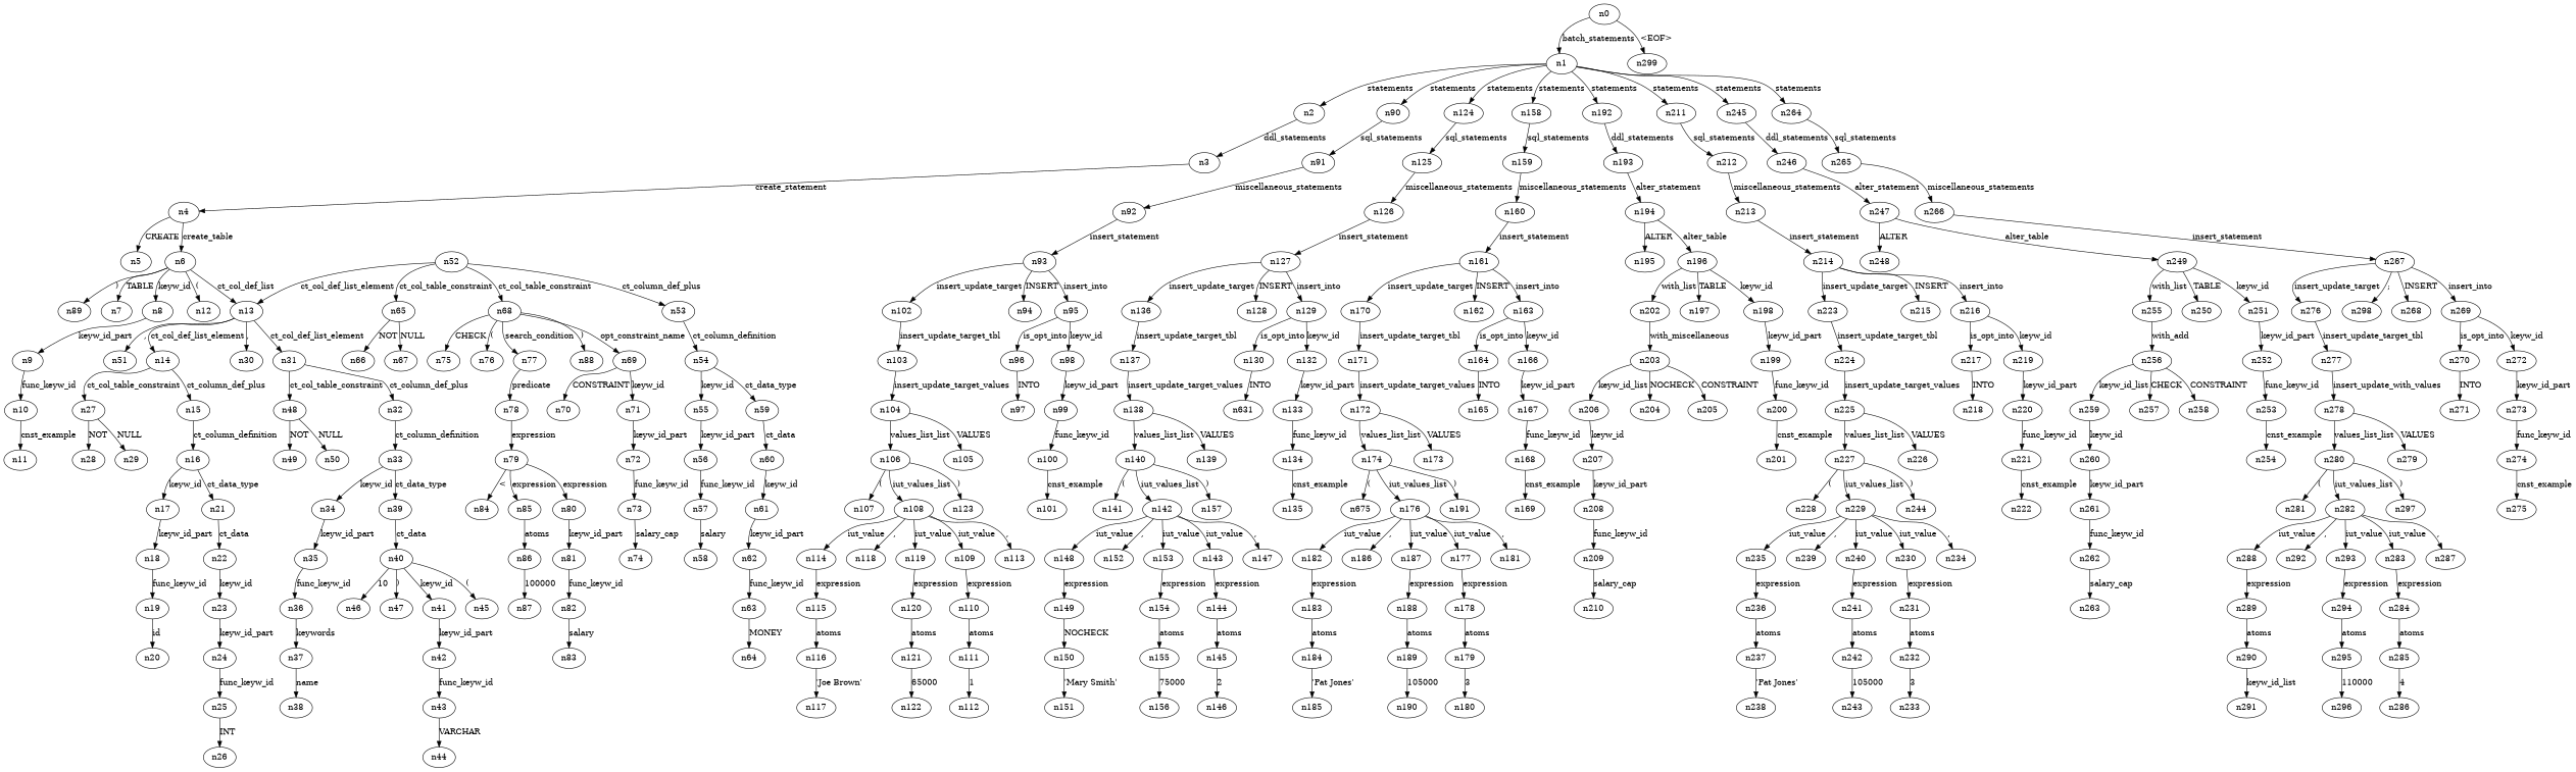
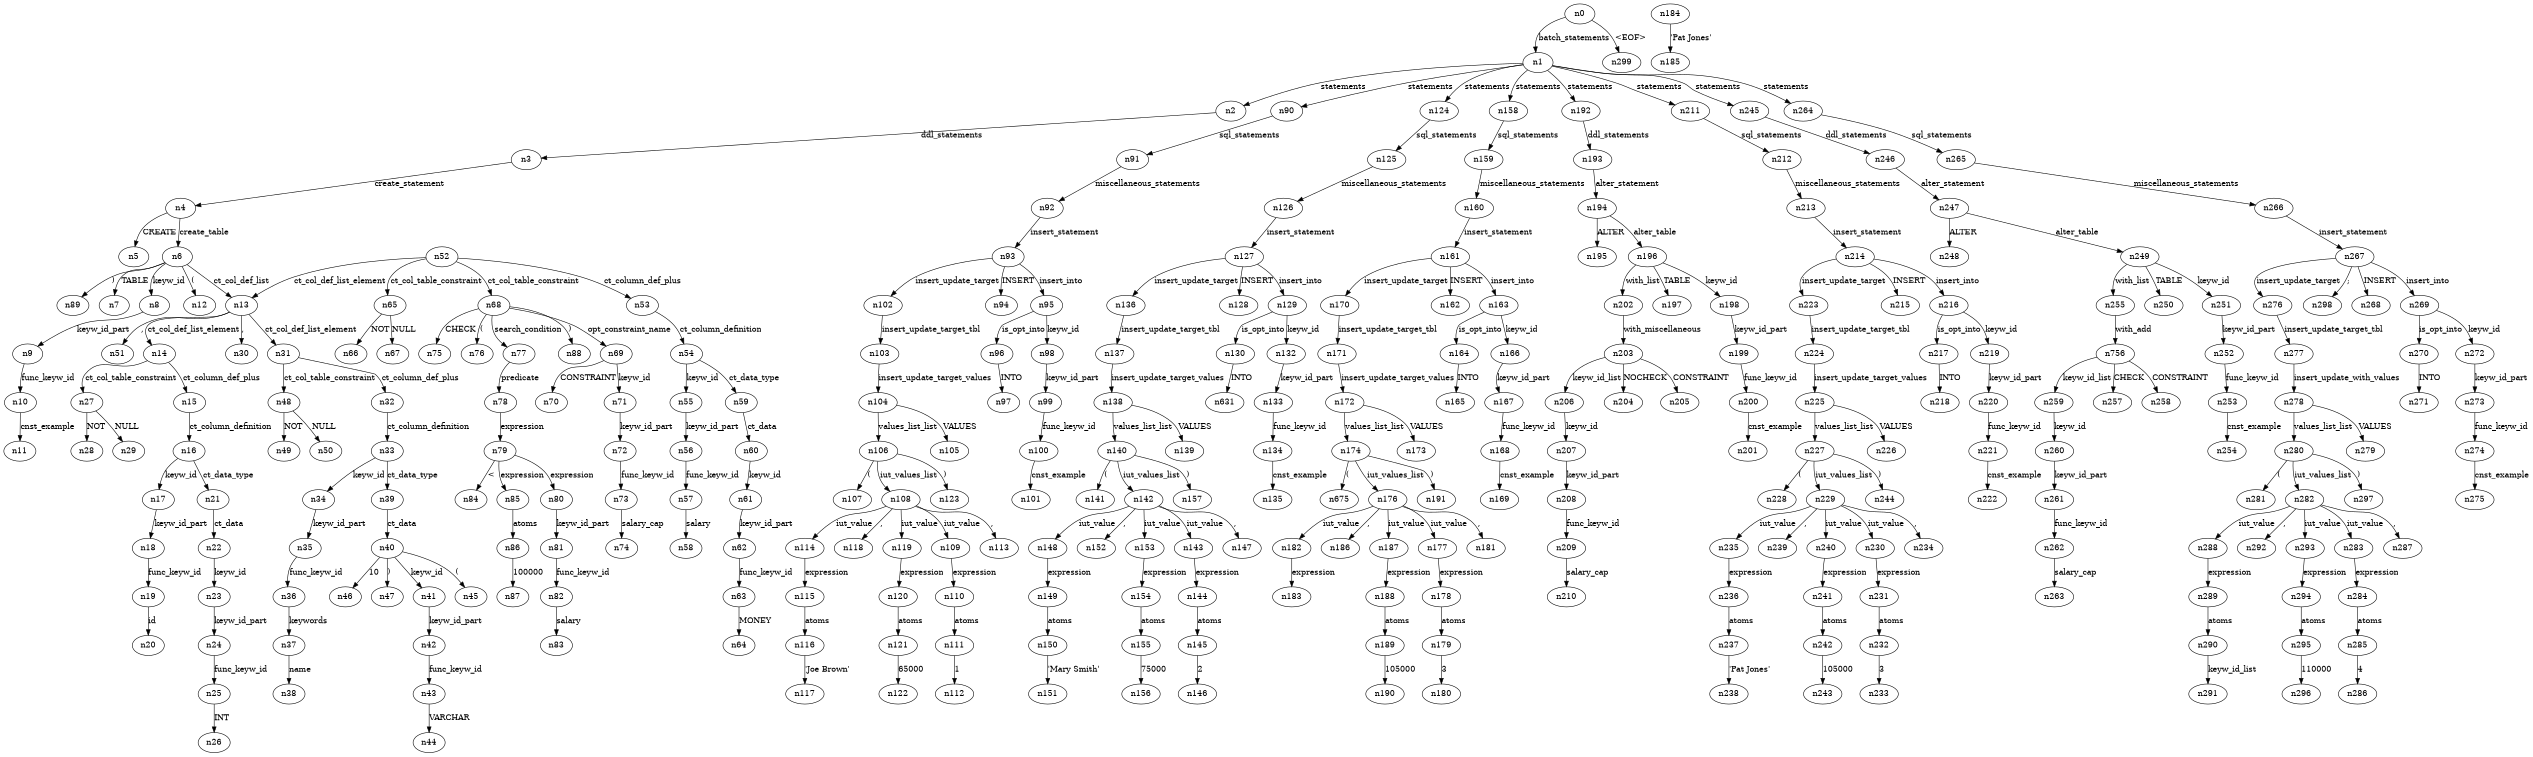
  digraph {
    n0
    n1
    n299
    n2
    n90
    n124
    n158
    n192
    n211
    n245
    n264
    n3
    n91
    n125
    n159
    n193
    n212
    n246
    n265
    n4
    n5
    n6
    n7
    n8
    n12
    n13
    n89
    n9
    n14
    n30
    n31
    n51
    n10
    n11
    n15
    n27
    n32
    n48
    n52
    n53
    n65
    n68
    n16
    n28
    n29
    n17
    n21
    n18
    n22
    n19
    n20
    n23
    n24
    n25
    n26
    n33
    n49
    n50
    n34
    n39
    n35
    n40
    n36
    n37
    n38
    n41
    n45
    n46
    n47
    n42
    n43
    n44
    n54
    n66
    n67
    n69
    n75
    n76
    n77
    n88
    n55
    n59
    n56
    n60
    n57
    n58
    n61
    n62
    n63
    n64
    n70
    n71
    n78
    n72
    n73
    n74
    n79
    n80
    n84
    n85
    n81
    n86
    n82
    n83
    n87
    n92
    n93
    n94
    n95
    n102
    n96
    n98
    n103
    n97
    n99
    n100
    n101
    n104
    n105
    n106
    n107
    n108
    n123
    n109
    n113
    n114
    n118
    n119
    n110
    n115
    n120
    n111
    n112
    n116
    n117
    n121
    n122
    n126
    n127
    n128
    n129
    n136
    n130
    n132
    n137
    n131 [label=n631]
    n133
    n134
    n135
    n138
    n139
    n140
    n141
    n142
    n157
    n143
    n147
    n148
    n152
    n153
    n144
    n149
    n154
    n145
    n146
    n150
    n151
    n155
    n156
    n160
    n161
    n162
    n163
    n170
    n164
    n166
    n171
    n165
    n167
    n168
    n169
    n172
    n173
    n174
    n175 [label=n675]
    n176
    n191
    n177
    n181
    n182
    n186
    n187
    n178
    n183
    n188
    n179
    n180
    n184
    n185
    n189
    n190
    n194
    n195
    n196
    n197
    n198
    n202
    n199
    n203
    n200
    n201
    n204
    n205
    n206
    n207
    n208
    n209
    n210
    n213
    n214
    n215
    n216
    n223
    n217
    n219
    n224
    n218
    n220
    n221
    n222
    n225
    n226
    n227
    n228
    n229
    n244
    n230
    n234
    n235
    n239
    n240
    n231
    n236
    n241
    n232
    n233
    n237
    n238
    n242
    n243
    n247
    n248
    n249
    n250
    n251
    n255
    n252
-   n256
+   n256 [label=n756]
    n253
    n254
    n257
    n258
    n259
    n260
    n261
    n262
    n263
    n266
    n267
    n268
    n269
    n276
    n298
    n270
    n272
    n277
    n271
    n273
    n274
    n275
    n278
    n279
    n280
    n281
    n282
    n297
    n283
    n287
    n288
    n292
    n293
    n284
    n289
    n294
    n285
    n286
    n290
    n291
    n295
    n296
    n0 -> n1 [label=batch_statements]
    n0 -> n299 [label="<EOF>"]
    n1 -> n2 [label=statements]
    n1 -> n90 [label=statements]
    n1 -> n124 [label=statements]
    n1 -> n158 [label=statements]
    n1 -> n192 [label=statements]
    n1 -> n211 [label=statements]
    n1 -> n245 [label=statements]
    n1 -> n264 [label=statements]
    n2 -> n3 [label=ddl_statements]
    n90 -> n91 [label=sql_statements]
    n124 -> n125 [label=sql_statements]
    n158 -> n159 [label=sql_statements]
    n192 -> n193 [label=ddl_statements]
    n211 -> n212 [label=sql_statements]
    n245 -> n246 [label=ddl_statements]
    n264 -> n265 [label=sql_statements]
    n3 -> n4 [label=create_statement]
    n91 -> n92 [label=miscellaneous_statements]
    n125 -> n126 [label=miscellaneous_statements]
    n159 -> n160 [label=miscellaneous_statements]
    n193 -> n194 [label=alter_statement]
    n212 -> n213 [label=miscellaneous_statements]
    n246 -> n247 [label=alter_statement]
    n265 -> n266 [label=miscellaneous_statements]
    n4 -> n5 [label=CREATE]
    n4 -> n6 [label=create_table]
    n6 -> n7 [label=TABLE]
    n6 -> n8 [label=keyw_id]
    n6 -> n12 [label="("]
    n6 -> n13 [label=ct_col_def_list]
    n6 -> n89 [label=")"]
    n8 -> n9 [label=keyw_id_part]
    n13 -> n14 [label=ct_col_def_list_element]
    n13 -> n30 [label=","]
    n13 -> n31 [label=ct_col_def_list_element]
    n13 -> n51 [label=","]
    n9 -> n10 [label=func_keyw_id]
    n14 -> n15 [label=ct_column_def_plus]
    n14 -> n27 [label=ct_col_table_constraint]
    n31 -> n32 [label=ct_column_def_plus]
    n31 -> n48 [label=ct_col_table_constraint]
    n10 -> n11 [label=cnst_example]
    n15 -> n16 [label=ct_column_definition]
    n27 -> n28 [label=NOT]
    n27 -> n29 [label=NULL]
    n32 -> n33 [label=ct_column_definition]
    n48 -> n49 [label=NOT]
    n48 -> n50 [label=NULL]
    n52 -> n13 [label=ct_col_def_list_element]
    n52 -> n53 [label=ct_column_def_plus]
    n52 -> n65 [label=ct_col_table_constraint]
    n52 -> n68 [label=ct_col_table_constraint]
    n53 -> n54 [label=ct_column_definition]
    n65 -> n66 [label=NOT]
    n65 -> n67 [label=NULL]
    n68 -> n69 [label=opt_constraint_name]
    n68 -> n75 [label=CHECK]
    n68 -> n76 [label="("]
    n68 -> n77 [label=search_condition]
    n68 -> n88 [label=")"]
    n16 -> n17 [label=keyw_id]
    n16 -> n21 [label=ct_data_type]
    n17 -> n18 [label=keyw_id_part]
    n21 -> n22 [label=ct_data]
    n18 -> n19 [label=func_keyw_id]
    n22 -> n23 [label=keyw_id]
    n19 -> n20 [label=id]
    n23 -> n24 [label=keyw_id_part]
    n24 -> n25 [label=func_keyw_id]
    n25 -> n26 [label=INT]
    n33 -> n34 [label=keyw_id]
    n33 -> n39 [label=ct_data_type]
    n34 -> n35 [label=keyw_id_part]
    n39 -> n40 [label=ct_data]
    n35 -> n36 [label=func_keyw_id]
    n40 -> n41 [label=keyw_id]
    n40 -> n45 [label="("]
    n40 -> n46 [label=10]
    n40 -> n47 [label=")"]
    n36 -> n37 [label=keywords]
    n37 -> n38 [label=name]
    n41 -> n42 [label=keyw_id_part]
    n42 -> n43 [label=func_keyw_id]
    n43 -> n44 [label=VARCHAR]
    n54 -> n55 [label=keyw_id]
    n54 -> n59 [label=ct_data_type]
    n69 -> n70 [label=CONSTRAINT]
    n69 -> n71 [label=keyw_id]
    n77 -> n78 [label=predicate]
    n55 -> n56 [label=keyw_id_part]
    n59 -> n60 [label=ct_data]
    n56 -> n57 [label=func_keyw_id]
    n60 -> n61 [label=keyw_id]
    n57 -> n58 [label=salary]
    n61 -> n62 [label=keyw_id_part]
    n62 -> n63 [label=func_keyw_id]
    n63 -> n64 [label=MONEY]
    n71 -> n72 [label=keyw_id_part]
    n78 -> n79 [label=expression]
    n72 -> n73 [label=func_keyw_id]
    n73 -> n74 [label=salary_cap]
    n79 -> n80 [label=expression]
    n79 -> n84 [label="<"]
    n79 -> n85 [label=expression]
    n80 -> n81 [label=keyw_id_part]
    n85 -> n86 [label=atoms]
    n81 -> n82 [label=func_keyw_id]
    n86 -> n87 [label=100000]
    n82 -> n83 [label=salary]
    n92 -> n93 [label=insert_statement]
    n93 -> n94 [label=INSERT]
    n93 -> n95 [label=insert_into]
    n93 -> n102 [label=insert_update_target]
    n95 -> n96 [label=is_opt_into]
    n95 -> n98 [label=keyw_id]
    n102 -> n103 [label=insert_update_target_tbl]
    n96 -> n97 [label=INTO]
    n98 -> n99 [label=keyw_id_part]
    n103 -> n104 [label=insert_update_target_values]
    n99 -> n100 [label=func_keyw_id]
    n100 -> n101 [label=cnst_example]
    n104 -> n105 [label=VALUES]
    n104 -> n106 [label=values_list_list]
    n106 -> n107 [label="("]
    n106 -> n108 [label=iut_values_list]
    n106 -> n123 [label=")"]
    n108 -> n109 [label=iut_value]
    n108 -> n113 [label=","]
    n108 -> n114 [label=iut_value]
    n108 -> n118 [label=","]
    n108 -> n119 [label=iut_value]
    n109 -> n110 [label=expression]
    n114 -> n115 [label=expression]
    n119 -> n120 [label=expression]
    n110 -> n111 [label=atoms]
    n115 -> n116 [label=atoms]
    n120 -> n121 [label=atoms]
    n111 -> n112 [label=1]
    n116 -> n117 [label="'Joe Brown'"]
    n121 -> n122 [label=65000]
    n126 -> n127 [label=insert_statement]
    n127 -> n128 [label=INSERT]
    n127 -> n129 [label=insert_into]
    n127 -> n136 [label=insert_update_target]
    n129 -> n130 [label=is_opt_into]
    n129 -> n132 [label=keyw_id]
    n136 -> n137 [label=insert_update_target_tbl]
    n130 -> n131 [label=INTO]
    n132 -> n133 [label=keyw_id_part]
    n137 -> n138 [label=insert_update_target_values]
    n133 -> n134 [label=func_keyw_id]
    n134 -> n135 [label=cnst_example]
    n138 -> n139 [label=VALUES]
    n138 -> n140 [label=values_list_list]
    n140 -> n141 [label="("]
    n140 -> n142 [label=iut_values_list]
    n140 -> n157 [label=")"]
    n142 -> n143 [label=iut_value]
    n142 -> n147 [label=","]
    n142 -> n148 [label=iut_value]
    n142 -> n152 [label=","]
    n142 -> n153 [label=iut_value]
    n143 -> n144 [label=expression]
    n148 -> n149 [label=expression]
    n153 -> n154 [label=expression]
    n144 -> n145 [label=atoms]
-   n149 -> n150 [label=NOCHECK]
+   n149 -> n150 [label=atoms]
    n154 -> n155 [label=atoms]
    n145 -> n146 [label=2]
    n150 -> n151 [label="'Mary Smith'"]
    n155 -> n156 [label=75000]
    n160 -> n161 [label=insert_statement]
    n161 -> n162 [label=INSERT]
    n161 -> n163 [label=insert_into]
    n161 -> n170 [label=insert_update_target]
    n163 -> n164 [label=is_opt_into]
    n163 -> n166 [label=keyw_id]
    n170 -> n171 [label=insert_update_target_tbl]
    n164 -> n165 [label=INTO]
    n166 -> n167 [label=keyw_id_part]
    n171 -> n172 [label=insert_update_target_values]
    n167 -> n168 [label=func_keyw_id]
    n168 -> n169 [label=cnst_example]
    n172 -> n173 [label=VALUES]
    n172 -> n174 [label=values_list_list]
    n174 -> n175 [label="("]
    n174 -> n176 [label=iut_values_list]
    n174 -> n191 [label=")"]
    n176 -> n177 [label=iut_value]
    n176 -> n181 [label=","]
    n176 -> n182 [label=iut_value]
    n176 -> n186 [label=","]
    n176 -> n187 [label=iut_value]
    n177 -> n178 [label=expression]
    n182 -> n183 [label=expression]
    n187 -> n188 [label=expression]
    n178 -> n179 [label=atoms]
-   n183 -> n184 [label=atoms]
    n188 -> n189 [label=atoms]
    n179 -> n180 [label=3]
    n184 -> n185 [label="'Pat Jones'"]
    n189 -> n190 [label=105000]
    n194 -> n195 [label=ALTER]
    n194 -> n196 [label=alter_table]
    n196 -> n197 [label=TABLE]
    n196 -> n198 [label=keyw_id]
    n196 -> n202 [label=with_list]
    n198 -> n199 [label=keyw_id_part]
    n202 -> n203 [label=with_miscellaneous]
    n199 -> n200 [label=func_keyw_id]
    n203 -> n204 [label=NOCHECK]
    n203 -> n205 [label=CONSTRAINT]
    n203 -> n206 [label=keyw_id_list]
    n200 -> n201 [label=cnst_example]
    n206 -> n207 [label=keyw_id]
    n207 -> n208 [label=keyw_id_part]
    n208 -> n209 [label=func_keyw_id]
    n209 -> n210 [label=salary_cap]
    n213 -> n214 [label=insert_statement]
    n214 -> n215 [label=INSERT]
    n214 -> n216 [label=insert_into]
    n214 -> n223 [label=insert_update_target]
    n216 -> n217 [label=is_opt_into]
    n216 -> n219 [label=keyw_id]
    n223 -> n224 [label=insert_update_target_tbl]
    n217 -> n218 [label=INTO]
    n219 -> n220 [label=keyw_id_part]
    n224 -> n225 [label=insert_update_target_values]
    n220 -> n221 [label=func_keyw_id]
    n221 -> n222 [label=cnst_example]
    n225 -> n226 [label=VALUES]
    n225 -> n227 [label=values_list_list]
    n227 -> n228 [label="("]
    n227 -> n229 [label=iut_values_list]
    n227 -> n244 [label=")"]
    n229 -> n230 [label=iut_value]
    n229 -> n234 [label=","]
    n229 -> n235 [label=iut_value]
    n229 -> n239 [label=","]
    n229 -> n240 [label=iut_value]
    n230 -> n231 [label=expression]
    n235 -> n236 [label=expression]
    n240 -> n241 [label=expression]
    n231 -> n232 [label=atoms]
    n236 -> n237 [label=atoms]
    n241 -> n242 [label=atoms]
    n232 -> n233 [label=3]
    n237 -> n238 [label="'Pat Jones'"]
    n242 -> n243 [label=105000]
    n247 -> n248 [label=ALTER]
    n247 -> n249 [label=alter_table]
    n249 -> n250 [label=TABLE]
    n249 -> n251 [label=keyw_id]
    n249 -> n255 [label=with_list]
    n251 -> n252 [label=keyw_id_part]
    n255 -> n256 [label=with_add]
    n252 -> n253 [label=func_keyw_id]
    n256 -> n257 [label=CHECK]
    n256 -> n258 [label=CONSTRAINT]
    n256 -> n259 [label=keyw_id_list]
    n253 -> n254 [label=cnst_example]
    n259 -> n260 [label=keyw_id]
    n260 -> n261 [label=keyw_id_part]
    n261 -> n262 [label=func_keyw_id]
    n262 -> n263 [label=salary_cap]
    n266 -> n267 [label=insert_statement]
    n267 -> n268 [label=INSERT]
    n267 -> n269 [label=insert_into]
    n267 -> n276 [label=insert_update_target]
    n267 -> n298 [label=";"]
    n269 -> n270 [label=is_opt_into]
    n269 -> n272 [label=keyw_id]
    n276 -> n277 [label=insert_update_target_tbl]
    n270 -> n271 [label=INTO]
    n272 -> n273 [label=keyw_id_part]
    n277 -> n278 [label=insert_update_with_values]
    n273 -> n274 [label=func_keyw_id]
    n274 -> n275 [label=cnst_example]
    n278 -> n279 [label=VALUES]
    n278 -> n280 [label=values_list_list]
    n280 -> n281 [label="("]
    n280 -> n282 [label=iut_values_list]
    n280 -> n297 [label=")"]
    n282 -> n283 [label=iut_value]
    n282 -> n287 [label=","]
    n282 -> n288 [label=iut_value]
    n282 -> n292 [label=","]
    n282 -> n293 [label=iut_value]
    n283 -> n284 [label=expression]
    n288 -> n289 [label=expression]
    n293 -> n294 [label=expression]
    n284 -> n285 [label=atoms]
    n289 -> n290 [label=atoms]
    n294 -> n295 [label=atoms]
    n285 -> n286 [label=4]
    n290 -> n291 [label=keyw_id_list]
    n295 -> n296 [label=110000]
  }
